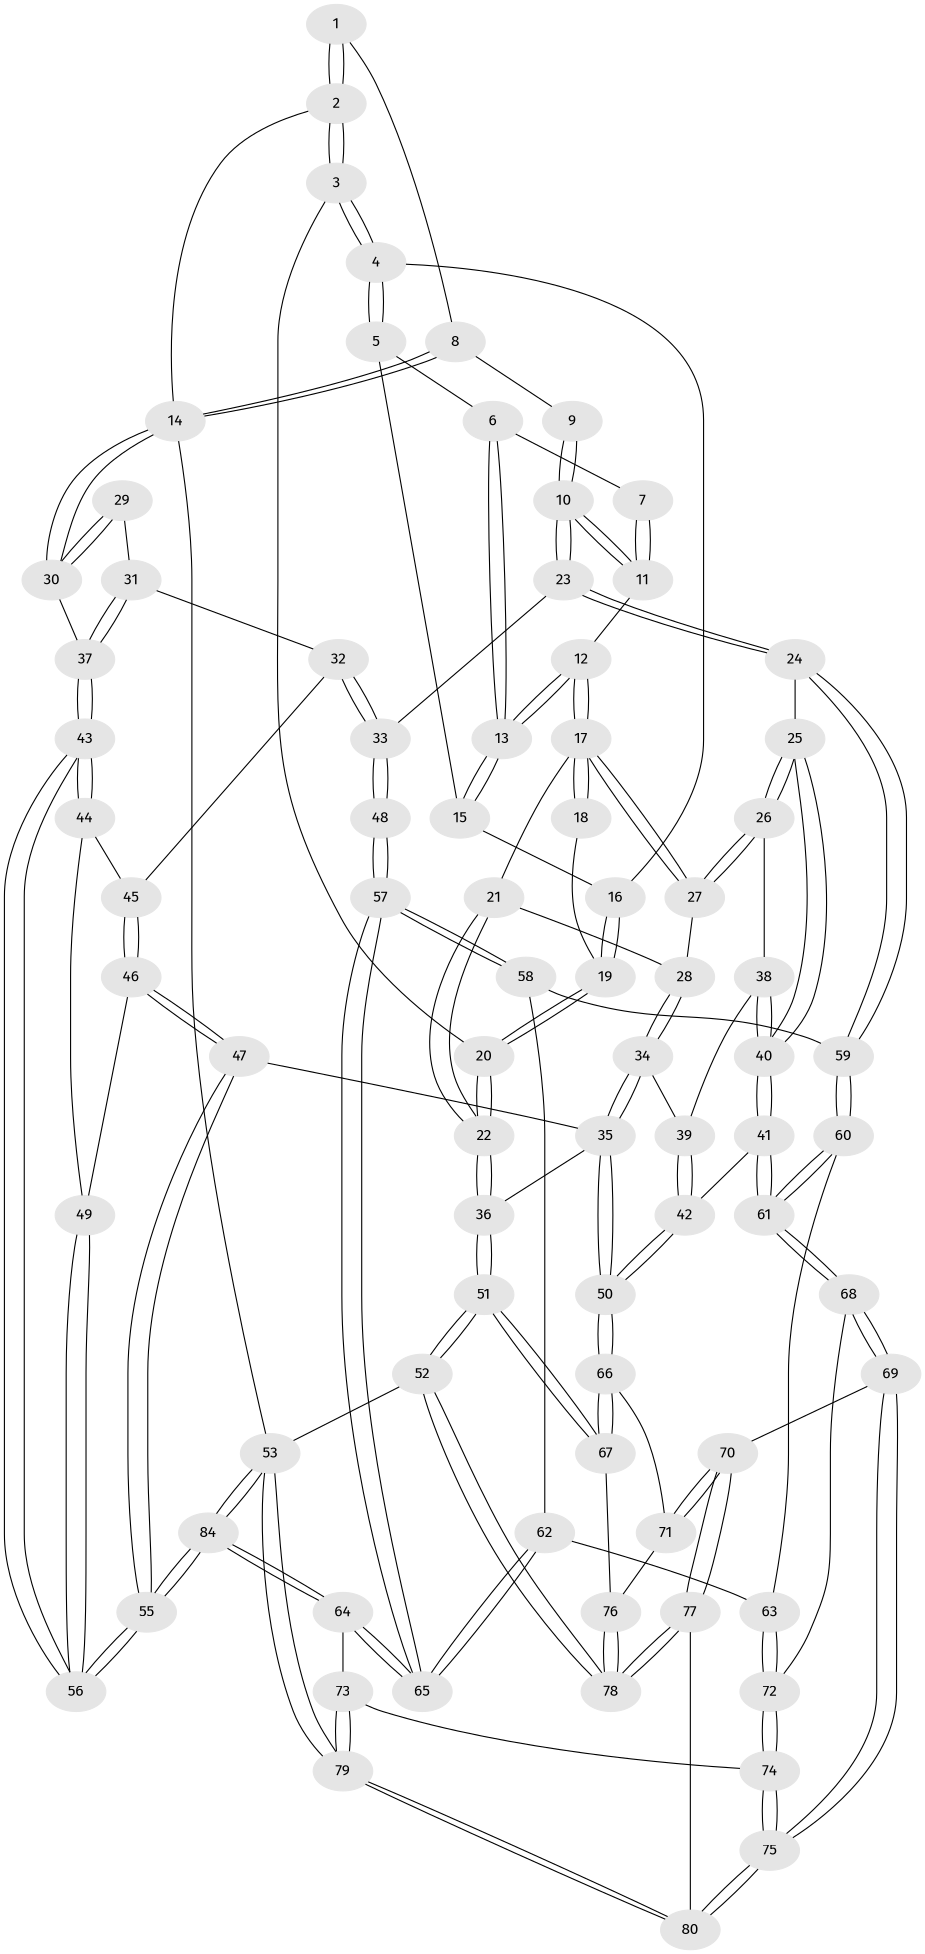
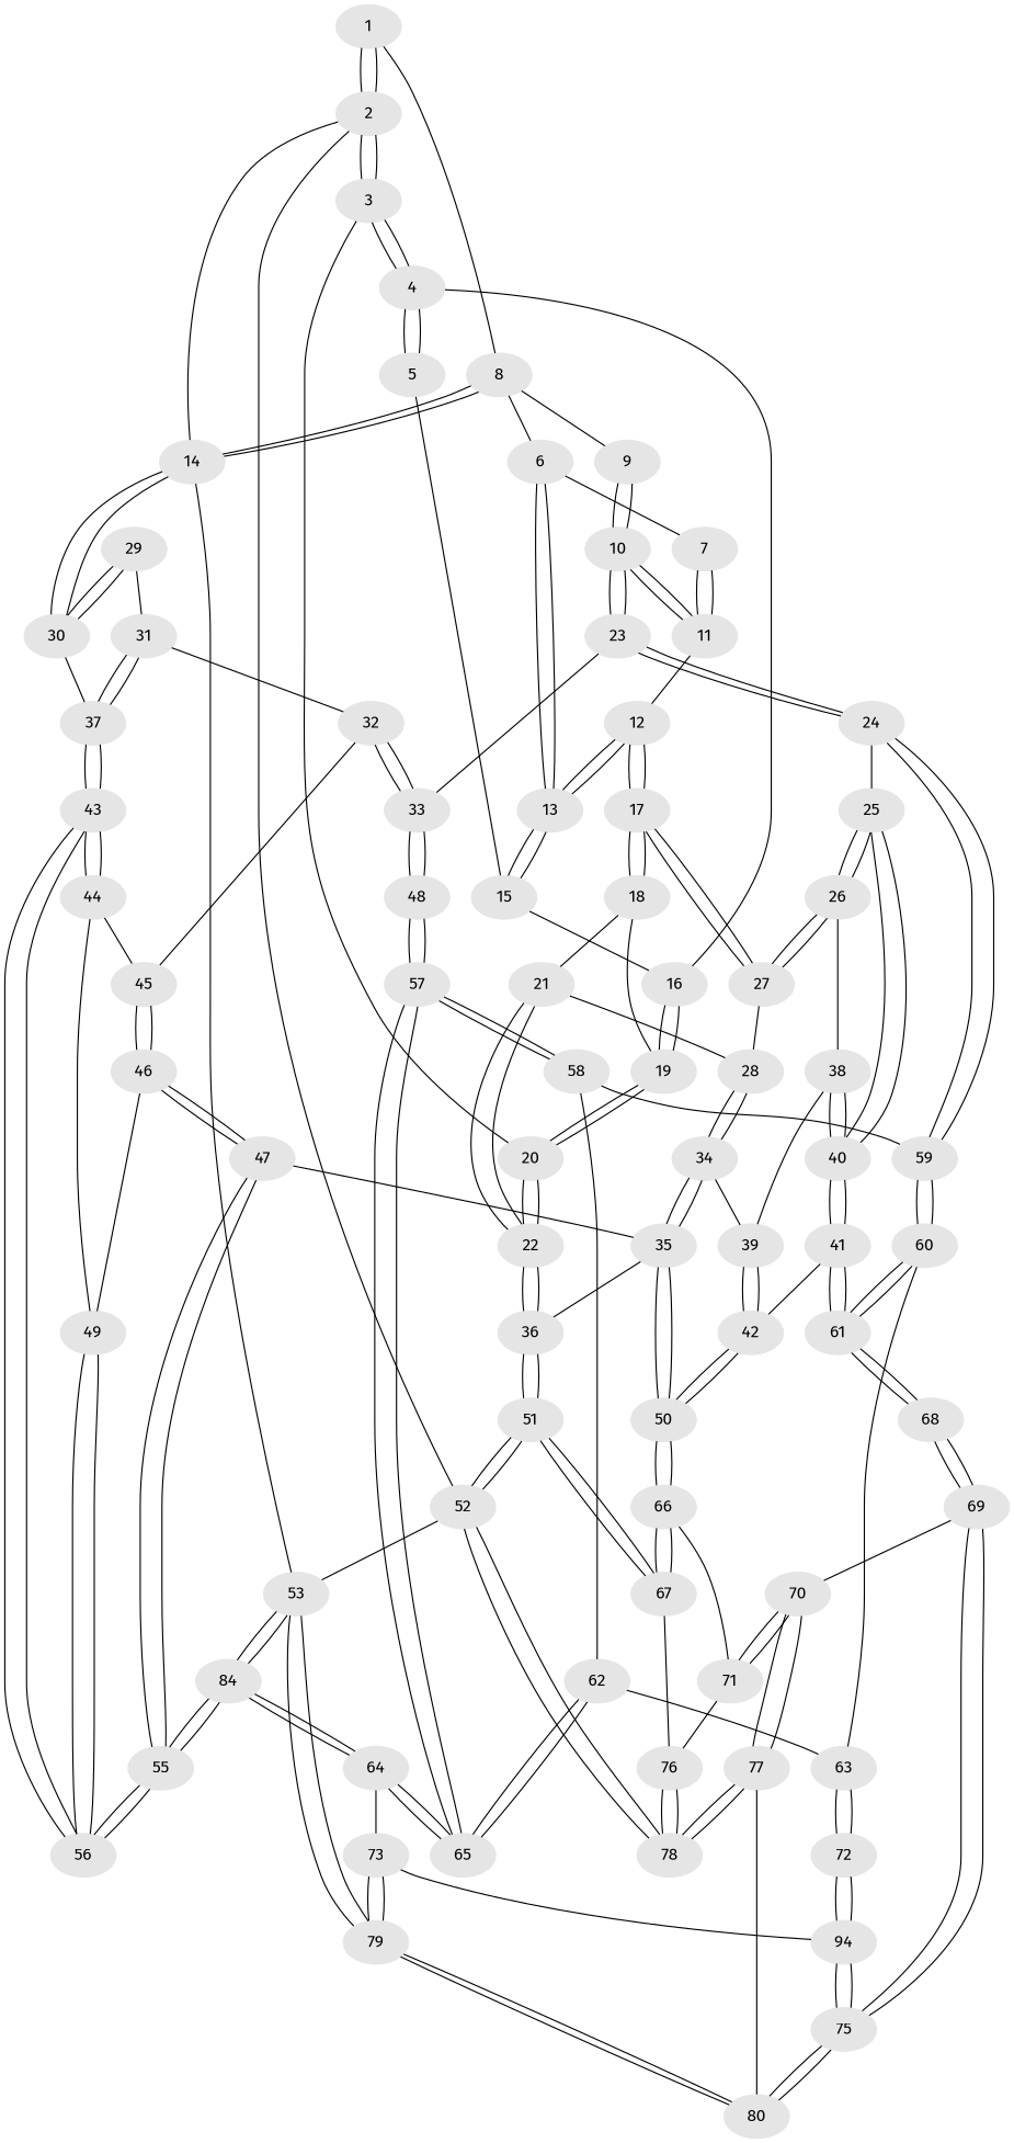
  graph {
    fontname="Fira Sans"
    node [color=gray90 fontname="Fira Sans" style=filled]
    edge [fontname="Fira Sans"]
    1
    2
    8
    3
    14
    52
    9
    4
    20
    30
    53
    78
    5
    16
    22
    6
    15
    19
    7
    13
    11
    12
    10
    23
    29
    31
    24
    33
    17
    18
    27
    37
    n33 [label=84]
    79
    21
    28
    36
    34
    51
    25
    59
    48
    26
    40
    60
    38
    41
    39
    35
    32
    43
    45
    46
    57
    50
    42
    66
    67
    44
    56
    61
    68
    49
    47
    55
    58
    65
    71
    76
    64
    80
    73
    62
    63
    72
    69
-   74
+   74 [label=94]
    70
    75
    77
    1 -- 2
    1 -- 2
    1 -- 8
    2 -- 3
    2 -- 3
    2 -- 14
+   2 -- 52
    8 -- 14
    8 -- 14
    8 -- 9
    3 -- 4
    3 -- 4
    3 -- 20
    14 -- 30
    14 -- 30
    14 -- 53
    52 -- 53
    52 -- 78
    52 -- 78
    9 -- 10
    9 -- 10
    4 -- 5
    4 -- 5
    4 -- 16
    20 -- 22
    20 -- 22
    30 -- 37
    53 -- n33
    53 -- n33
    53 -- 79
    53 -- 79
-   5 -- 6
+   8 -- 6
    5 -- 15
    16 -- 19
    16 -- 19
    22 -- 36
    22 -- 36
    6 -- 7
    6 -- 13
    6 -- 13
    15 -- 16
    19 -- 20
    19 -- 20
    7 -- 11
    7 -- 11
    13 -- 15
    13 -- 15
    11 -- 12
    12 -- 13
    12 -- 13
    12 -- 17
    12 -- 17
    10 -- 11
    10 -- 11
    10 -- 23
    10 -- 23
    23 -- 24
    23 -- 24
    23 -- 33
    29 -- 30
    29 -- 30
    29 -- 31
    31 -- 37
    31 -- 37
    31 -- 32
    24 -- 25
    24 -- 59
    24 -- 59
    33 -- 48
    33 -- 48
    17 -- 18
    17 -- 18
    17 -- 27
    17 -- 27
    18 -- 19
-   17 -- 21
+   18 -- 21
    27 -- 28
    37 -- 43
    37 -- 43
    n33 -- 55
    n33 -- 55
    n33 -- 64
    n33 -- 64
    79 -- 80
    79 -- 80
    21 -- 22
    21 -- 22
    21 -- 28
    28 -- 34
    28 -- 34
    36 -- 51
    36 -- 51
    34 -- 39
    34 -- 35
    34 -- 35
    51 -- 52
    51 -- 52
    51 -- 67
    51 -- 67
    25 -- 26
    25 -- 26
    25 -- 40
    25 -- 40
    59 -- 60
    59 -- 60
    48 -- 57
    48 -- 57
    26 -- 27
    26 -- 27
    26 -- 38
    40 -- 41
    40 -- 41
    60 -- 61
    60 -- 61
    60 -- 63
    38 -- 40
    38 -- 40
    38 -- 39
    41 -- 42
    41 -- 61
    41 -- 61
    39 -- 42
    39 -- 42
    35 -- 36
    35 -- 50
    35 -- 50
    32 -- 33
    32 -- 33
    32 -- 45
    43 -- 44
    43 -- 44
    43 -- 56
    43 -- 56
    45 -- 46
    45 -- 46
    46 -- 49
    46 -- 47
    46 -- 47
    57 -- 58
    57 -- 58
    57 -- 65
    57 -- 65
    50 -- 66
    50 -- 66
    42 -- 50
    42 -- 50
    66 -- 67
    66 -- 67
    66 -- 71
    67 -- 76
    44 -- 45
    44 -- 49
    61 -- 68
    61 -- 68
-   68 -- 72
    68 -- 69
    68 -- 69
    49 -- 56
    49 -- 56
    47 -- 35
    47 -- 55
    47 -- 55
    55 -- 56
    55 -- 56
    58 -- 59
    58 -- 62
    71 -- 76
    76 -- 78
    76 -- 78
    64 -- 65
    64 -- 65
    64 -- 73
    73 -- 79
    73 -- 79
    73 -- 74
    62 -- 65
    62 -- 65
    62 -- 63
    63 -- 72
    63 -- 72
    72 -- 74
    72 -- 74
    69 -- 70
    69 -- 75
    69 -- 75
    74 -- 75
    74 -- 75
    70 -- 71
    70 -- 71
    70 -- 77
    70 -- 77
    75 -- 80
    75 -- 80
    77 -- 78
    77 -- 78
    77 -- 80
  }
